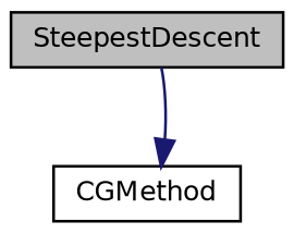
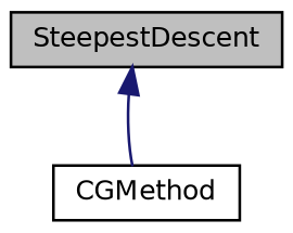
  digraph {
    node [color=black fontname=Helvetica fontsize=10 shape=record style=filled]
    n1 [fillcolor=grey75 fontcolor=black height=0.2 label=SteepestDescent width=0.4]
    n2 [fillcolor=white height=0.2 label=CGMethod width=0.4]
-   n2 -> n1 [color=midnightblue dir=back fontname=Helvetica fontsize=10 labelfontname=Helvetica labelfontsize=10 style=solid]
+   n1 -> n2 [color=midnightblue dir=back fontname=Helvetica fontsize=10 labelfontname=Helvetica labelfontsize=10 style=solid]
  }
